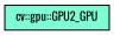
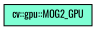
  digraph {
    rankdir=LR
    fontname=Oswald
-   n1 [color=black fillcolor=aquamarine fontname=Oswald fontsize=10 height=0.2 label="cv::gpu::GPU2_GPU" shape=record style=filled width=0.4]
+   n1 [color=black fillcolor=aquamarine fontname=Oswald fontsize=10 height=0.2 label="cv::gpu::MOG2_GPU" shape=record style=filled width=0.4]
  }
